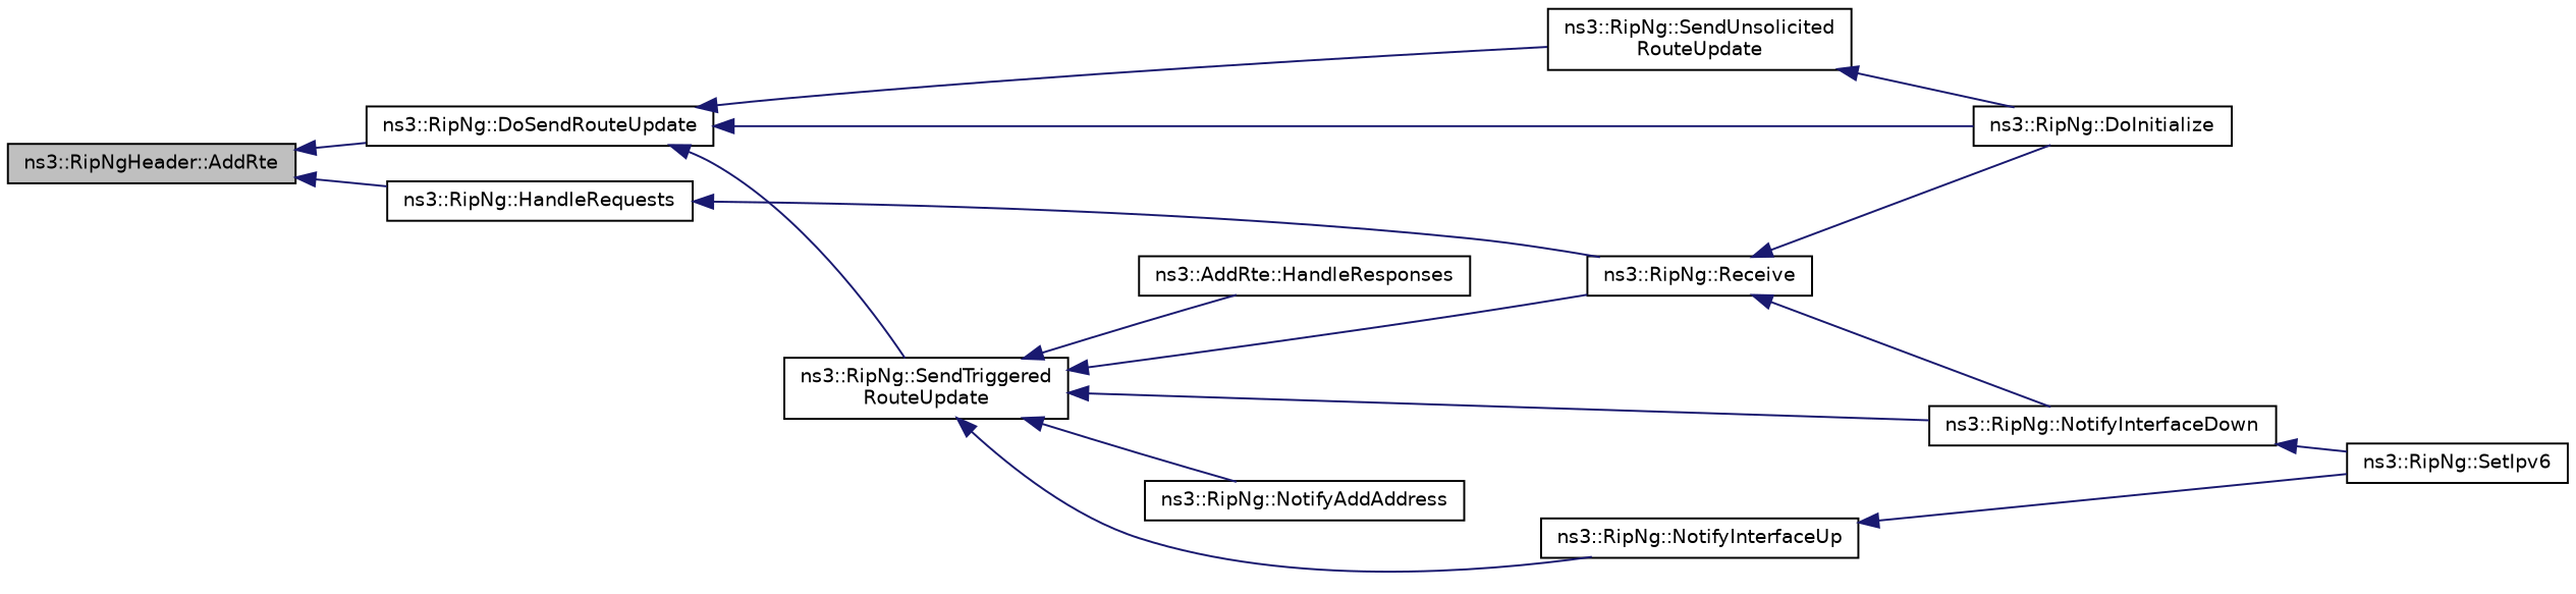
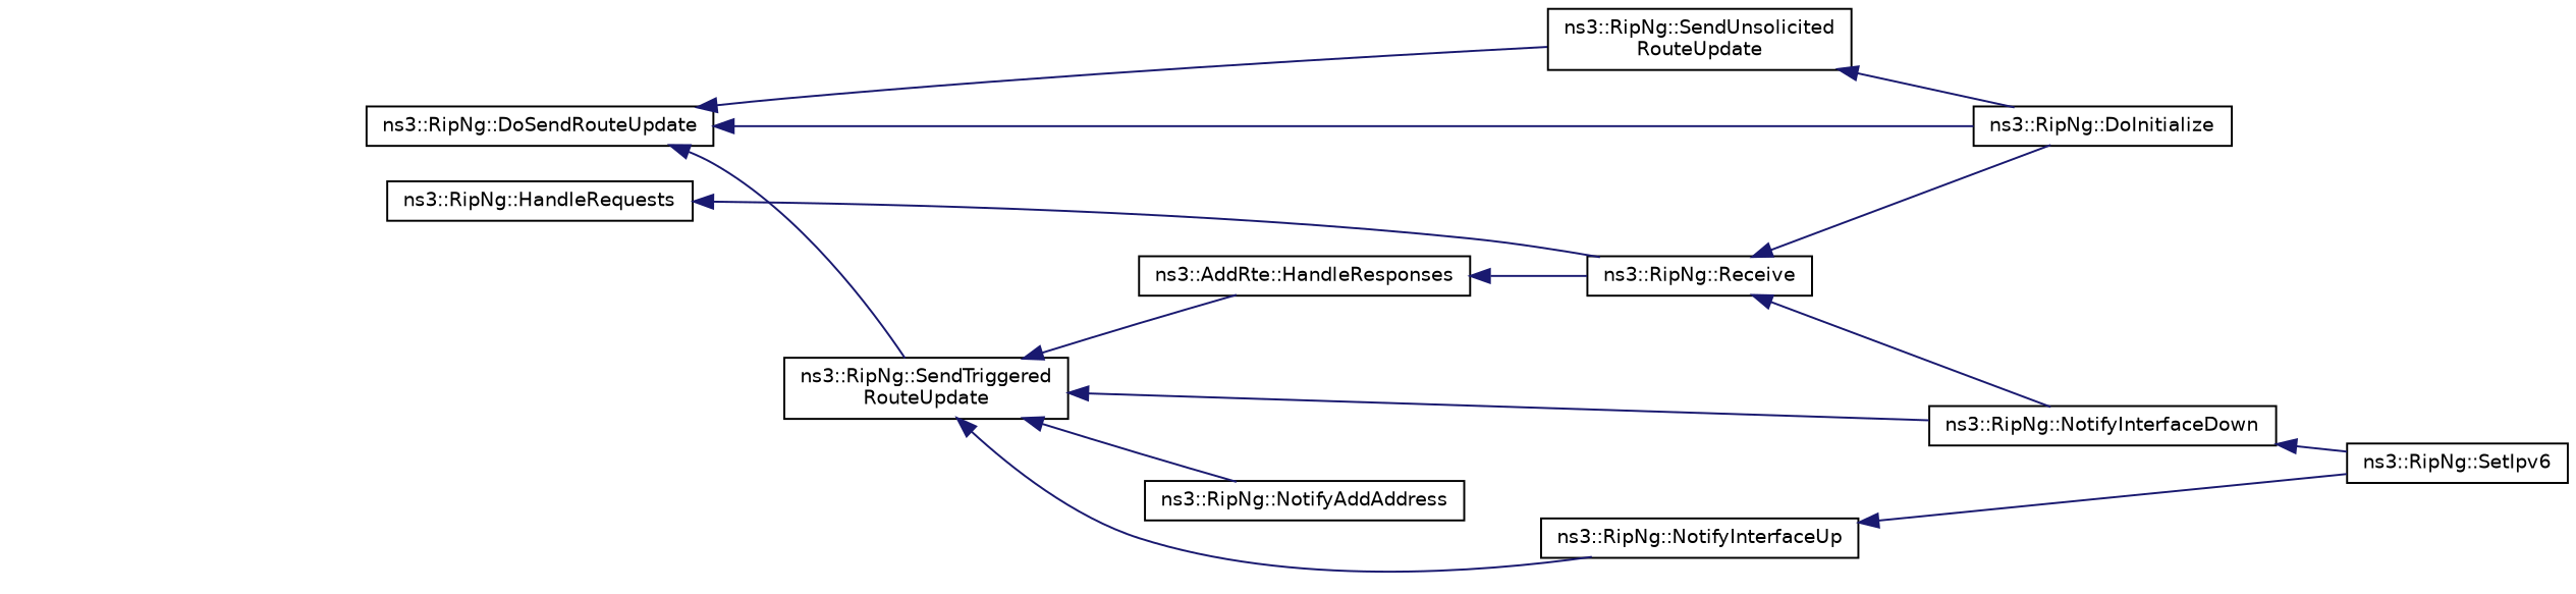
  digraph {
    rankdir=LR
    node [color=black fillcolor=white fontname=Helvetica fontsize=10 shape=record style=filled]
    edge [color=midnightblue dir=back fontname=Helvetica fontsize=10 labelfontname=Helvetica labelfontsize=10 style=solid]
-   n1 [fillcolor=grey75 fontcolor=black height=0.2 label="ns3::RipNgHeader::AddRte" width=0.4]
    n2 [height=0.2 label="ns3::RipNg::HandleRequests" width=0.4]
    n3 [height=0.2 label="ns3::RipNg::DoSendRouteUpdate" width=0.4]
    n4 [height=0.2 label="ns3::RipNg::Receive" width=0.4]
    n5 [height=0.2 label="ns3::RipNg::DoInitialize" width=0.4]
    n6 [height=0.2 label="ns3::RipNg::SendTriggered\lRouteUpdate" width=0.4]
    n7 [height=0.2 label="ns3::RipNg::SendUnsolicited\lRouteUpdate" width=0.4]
    n8 [height=0.2 label="ns3::RipNg::NotifyInterfaceDown" width=0.4]
    n9 [height=0.2 label="ns3::RipNg::NotifyInterfaceUp" width=0.4]
    n10 [height=0.2 label="ns3::RipNg::SetIpv6" width=0.4]
    n11 [height=0.2 label="ns3::RipNg::NotifyAddAddress" width=0.4]
    n12 [height=0.2 label="ns3::AddRte::HandleResponses" width=0.4]
-   n1 -> n2
-   n1 -> n3
    n2 -> n4
    n3 -> n5
    n3 -> n6
    n3 -> n7
    n4 -> n5
    n4 -> n8
    n6 -> n8
    n6 -> n9
    n6 -> n11
    n6 -> n12
    n7 -> n5
    n8 -> n10
    n9 -> n10
-   n6 -> n4
+   n12 -> n4
  }
